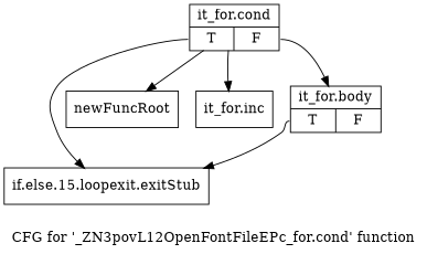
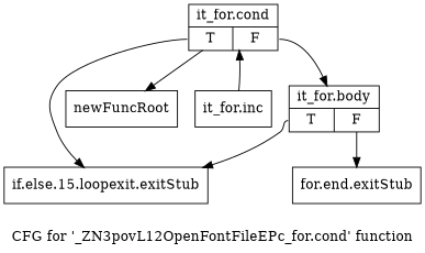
  digraph {
    label="CFG for '_ZN3povL12OpenFontFileEPc_for.cond' function"
    node [shape=record]
    n1 [label="{newFuncRoot}"]
    n2 [label="{it_for.cond|{<s0>T|<s1>F}}"]
    n3 [label="{if.else.15.loopexit.exitStub}"]
    n4 [label="{it_for.body|{<s0>T|<s1>F}}"]
+   n5 [label="{for.end.exitStub}"]
    n6 [label="{it_for.inc}"]
    n2 -> n1
    n2 -> n3 [tailport=s0]
    n2 -> n4 [tailport=s1]
    n4 -> n3 [tailport=s0]
-   n2 -> n6
+   n4 -> n5 [tailport=s1]
+   n6 -> n2
  }
